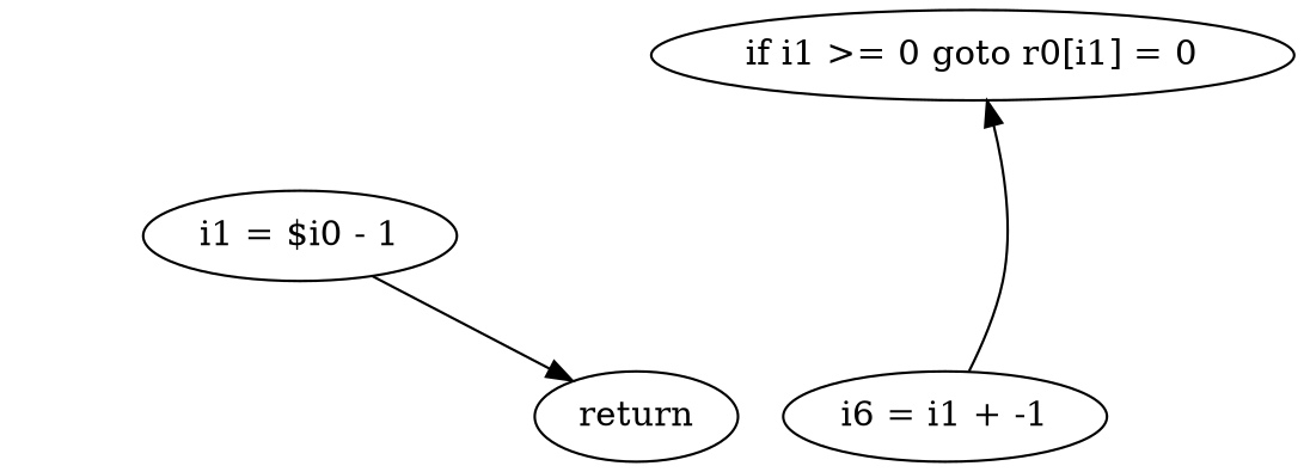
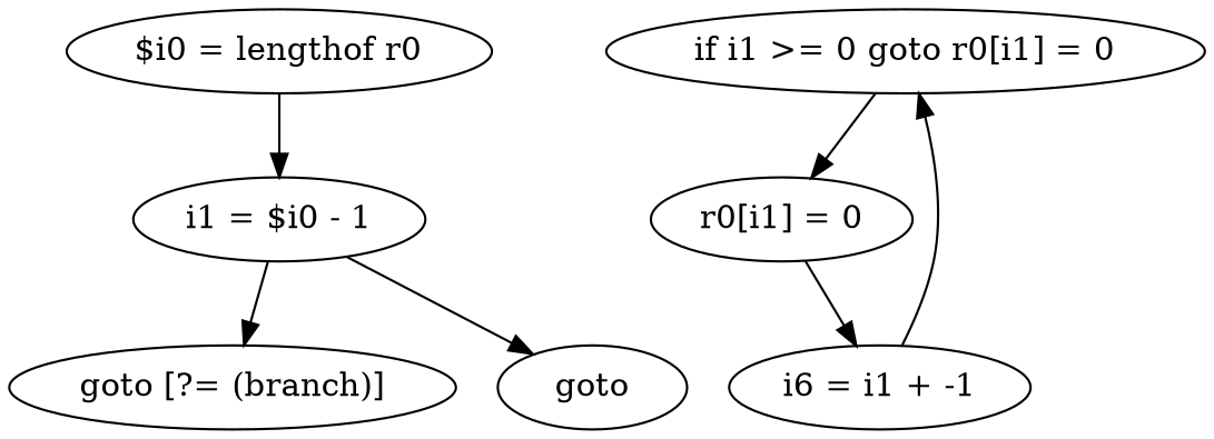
  digraph {
+   "$i0 = lengthof r0"
    "i1 = $i0 - 1"
-   return
+   "goto [?= (branch)]"
+   return [label=goto]
    "if i1 >= 0 goto r0[i1] = 0"
+   "r0[i1] = 0"
    n7 [label="i6 = i1 + -1"]
+   "$i0 = lengthof r0" -> "i1 = $i0 - 1"
+   "i1 = $i0 - 1" -> "goto [?= (branch)]"
    "i1 = $i0 - 1" -> return
+   "if i1 >= 0 goto r0[i1] = 0" -> "r0[i1] = 0"
+   "r0[i1] = 0" -> n7
    n7 -> "if i1 >= 0 goto r0[i1] = 0"
  }
